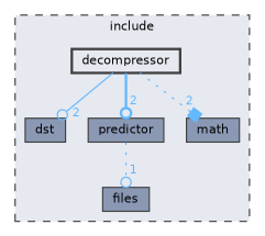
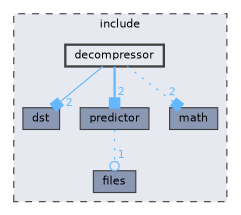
  digraph {
    compound=true
    node [color=grey25 fillcolor="#8a98b4" fontname=Helvetica fontsize=10 shape=box style=filled]
    edge [arrowhead=odot color=steelblue1 fontcolor=steelblue1 fontname=Helvetica fontsize=10 headlabel=2 labeldistance=1.5 labelfontname=Helvetica labelfontsize=10 style=dotted]
    n1 [height=0.2 label=files width=0.4]
    n2 [height=0.2 label=dst width=0.4]
    n3 [height=0.2 label=predictor width=0.4]
    n4 [height=0.2 label=math width=0.4]
    n5 [fillcolor="#e6e9ef" height=0.2 label=decompressor style="filled,bold" width=0.4]
    subgraph cluster_1 {
      bgcolor="#e6e9ef"
      fontname=Helvetica
      fontsize=10
      label=include
      pencolor=grey25
      style="filled,dashed"
      n1
      n2
      n3
      n4
      n5
    }
    n3 -> n1 [headlabel=1]
-   n5 -> n2 [style=solid]
-   n5 -> n3 [style=bold]
+   n5 -> n2 [arrowhead=box style=solid]
+   n5 -> n3 [arrowhead=box style=bold]
    n5 -> n4 [arrowhead=box]
  }
